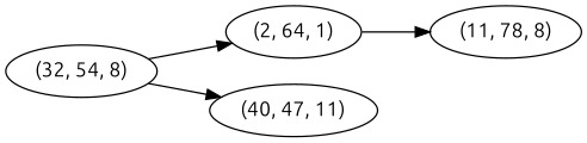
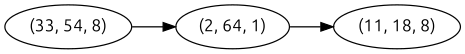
  digraph {
    fontname=Ubuntu
    rankdir=LR
    node [fontname=Ubuntu]
    edge [fontname=Ubuntu]
    "(2, 64, 1)"
-   "(11, 18, 8)" [label="(11, 78, 8)"]
-   "(33, 54, 8)" [label="(32, 54, 8)"]
-   "(40, 47, 11)"
+   "(11, 18, 8)"
+   "(33, 54, 8)"
    "(2, 64, 1)" -> "(11, 18, 8)"
    "(33, 54, 8)" -> "(2, 64, 1)"
-   "(33, 54, 8)" -> "(40, 47, 11)"
  }
